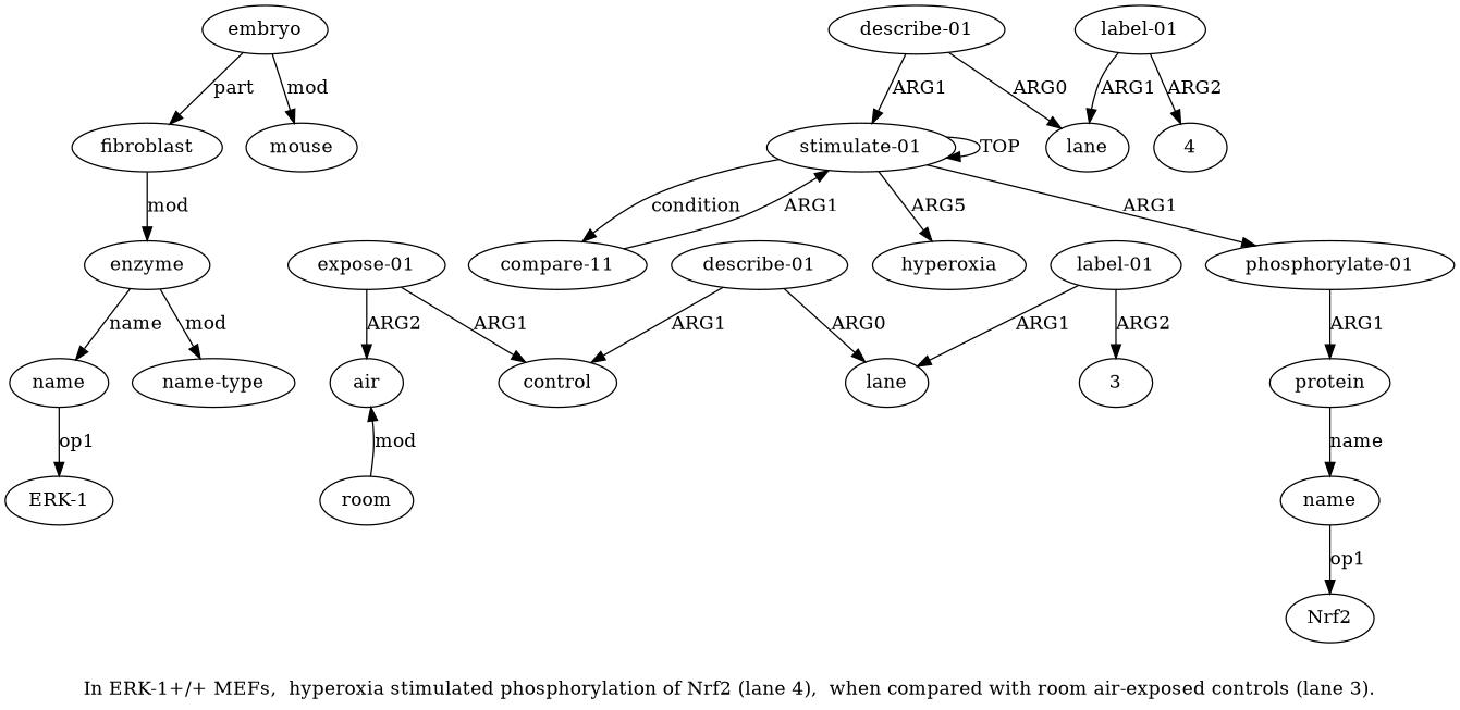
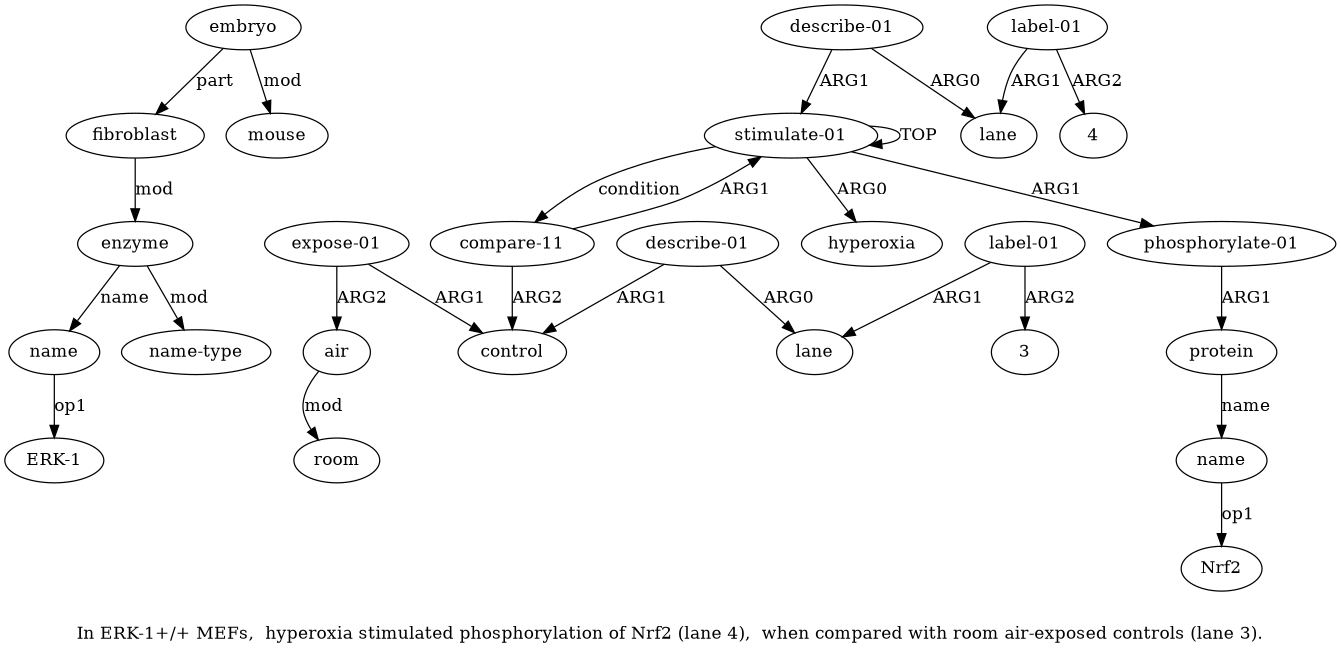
  digraph {
    label="In ERK-1+/+ MEFs,  hyperoxia stimulated phosphorylation of Nrf2 (lane 4),  when compared with room air-exposed controls (lane 3)."
    node [color=black gold_ind=-1 gold_label=name test_ind=-1 test_label=name]
    edge [color=black gold_label=ARG1 test_label=ARG1]
    n1 [gold_ind=20 label=name test_ind=20]
    n2 [gold_label="ERK-1" label="ERK-1" test_label="ERK-1"]
    n3 [gold_ind=21 gold_label="wild-type" label="name-type" test_ind=21 test_label="wild-type"]
    n4 [gold_label=Nrf2 label=Nrf2 test_label=Nrf2]
    n5 [gold_label=3 label=3 test_label=3]
    n6 [gold_label=4 label=4 test_label=4]
    n7 [gold_ind=15 gold_label="label-01" label="label-01" test_ind=15 test_label="label-01"]
    n8 [gold_ind=14 gold_label=lane label=lane test_ind=14 test_label=lane]
    n9 [gold_ind=17 gold_label=embryo label=embryo test_ind=17 test_label=embryo]
    n10 [gold_ind=16 gold_label=fibroblast label=fibroblast test_ind=16 test_label=fibroblast]
    n11 [gold_ind=18 gold_label=mouse label=mouse test_ind=18 test_label=mouse]
    n12 [gold_ind=19 gold_label=enzyme label=enzyme test_ind=19 test_label=enzyme]
    n13 [gold_ind=11 gold_label=air label=air test_ind=11 test_label=air]
    n14 [gold_ind=12 gold_label=room label=room test_ind=12 test_label=room]
    n15 [gold_ind=10 gold_label="expose-01" label="expose-01" test_ind=10 test_label="expose-01"]
    n16 [gold_ind=9 gold_label=control label=control test_ind=9 test_label=control]
    n17 [gold_ind=13 gold_label="describe-01" label="describe-01" test_ind=13 test_label="describe-01"]
    n18 [gold_ind=1 gold_label=hyperoxia label=hyperoxia test_ind=1 test_label=hyperoxia]
    n19 [gold_ind=0 gold_label="stimulate-01" label="stimulate-01" test_ind=0 test_label="stimulate-01"]
    n20 [gold_ind=2 gold_label="phosphorylate-01" label="phosphorylate-01" test_ind=2 test_label="phosphorylate-01"]
    n21 [gold_ind=8 gold_label="compare-01" label="compare-11" test_ind=8 test_label="compare-01"]
    n22 [gold_ind=3 gold_label=protein label=protein test_ind=3 test_label=protein]
    n23 [gold_ind=4 label=name test_ind=4]
    n24 [gold_ind=5 gold_label="describe-01" label="describe-01" test_ind=5 test_label="describe-01"]
    n25 [gold_ind=6 gold_label=lane label=lane test_ind=6 test_label=lane]
    n26 [gold_ind=7 gold_label="label-01" label="label-01" test_ind=7 test_label="label-01"]
    n1 -> n2 [gold_label=op1 label=op1 test_label=op1]
    n7 -> n5 [gold_label=ARG2 label=ARG2 test_label=ARG2]
    n7 -> n8 [label=ARG1]
    n9 -> n10 [gold_label=part label=part test_label=part]
    n9 -> n11 [gold_label=mod label=mod test_label=mod]
    n10 -> n12 [gold_label=mod label=mod test_label=mod]
    n12 -> n1 [gold_label=name label=name test_label=name]
    n12 -> n3 [gold_label=mod label=mod test_label=mod]
-   n14 -> n13 [gold_label=mod label=mod test_label=mod]
+   n13 -> n14 [gold_label=mod label=mod test_label=mod]
    n15 -> n13 [gold_label=ARG2 label=ARG2 test_label=ARG2]
    n15 -> n16 [label=ARG1]
    n17 -> n8 [gold_label=ARG0 label=ARG0 test_label=ARG0]
    n17 -> n16 [label=ARG1]
-   n19 -> n18 [gold_label=ARG0 label=ARG5 test_label=ARG0]
+   n19 -> n18 [gold_label=ARG0 label=ARG0 test_label=ARG0]
    n19 -> n19 [gold_label=TOP label=TOP test_label=TOP]
    n19 -> n20 [label=ARG1]
    n19 -> n21 [gold_label=condition label=condition test_label=condition]
    n20 -> n22 [label=ARG1]
+   n21 -> n16 [gold_label=ARG2 label=ARG2 test_label=ARG2]
    n21 -> n19 [label=ARG1]
    n22 -> n23 [gold_label=name label=name test_label=name]
    n23 -> n4 [gold_label=op1 label=op1 test_label=op1]
    n24 -> n19 [label=ARG1]
    n24 -> n25 [gold_label=ARG0 label=ARG0 test_label=ARG0]
    n26 -> n6 [gold_label=ARG2 label=ARG2 test_label=ARG2]
    n26 -> n25 [label=ARG1]
  }
